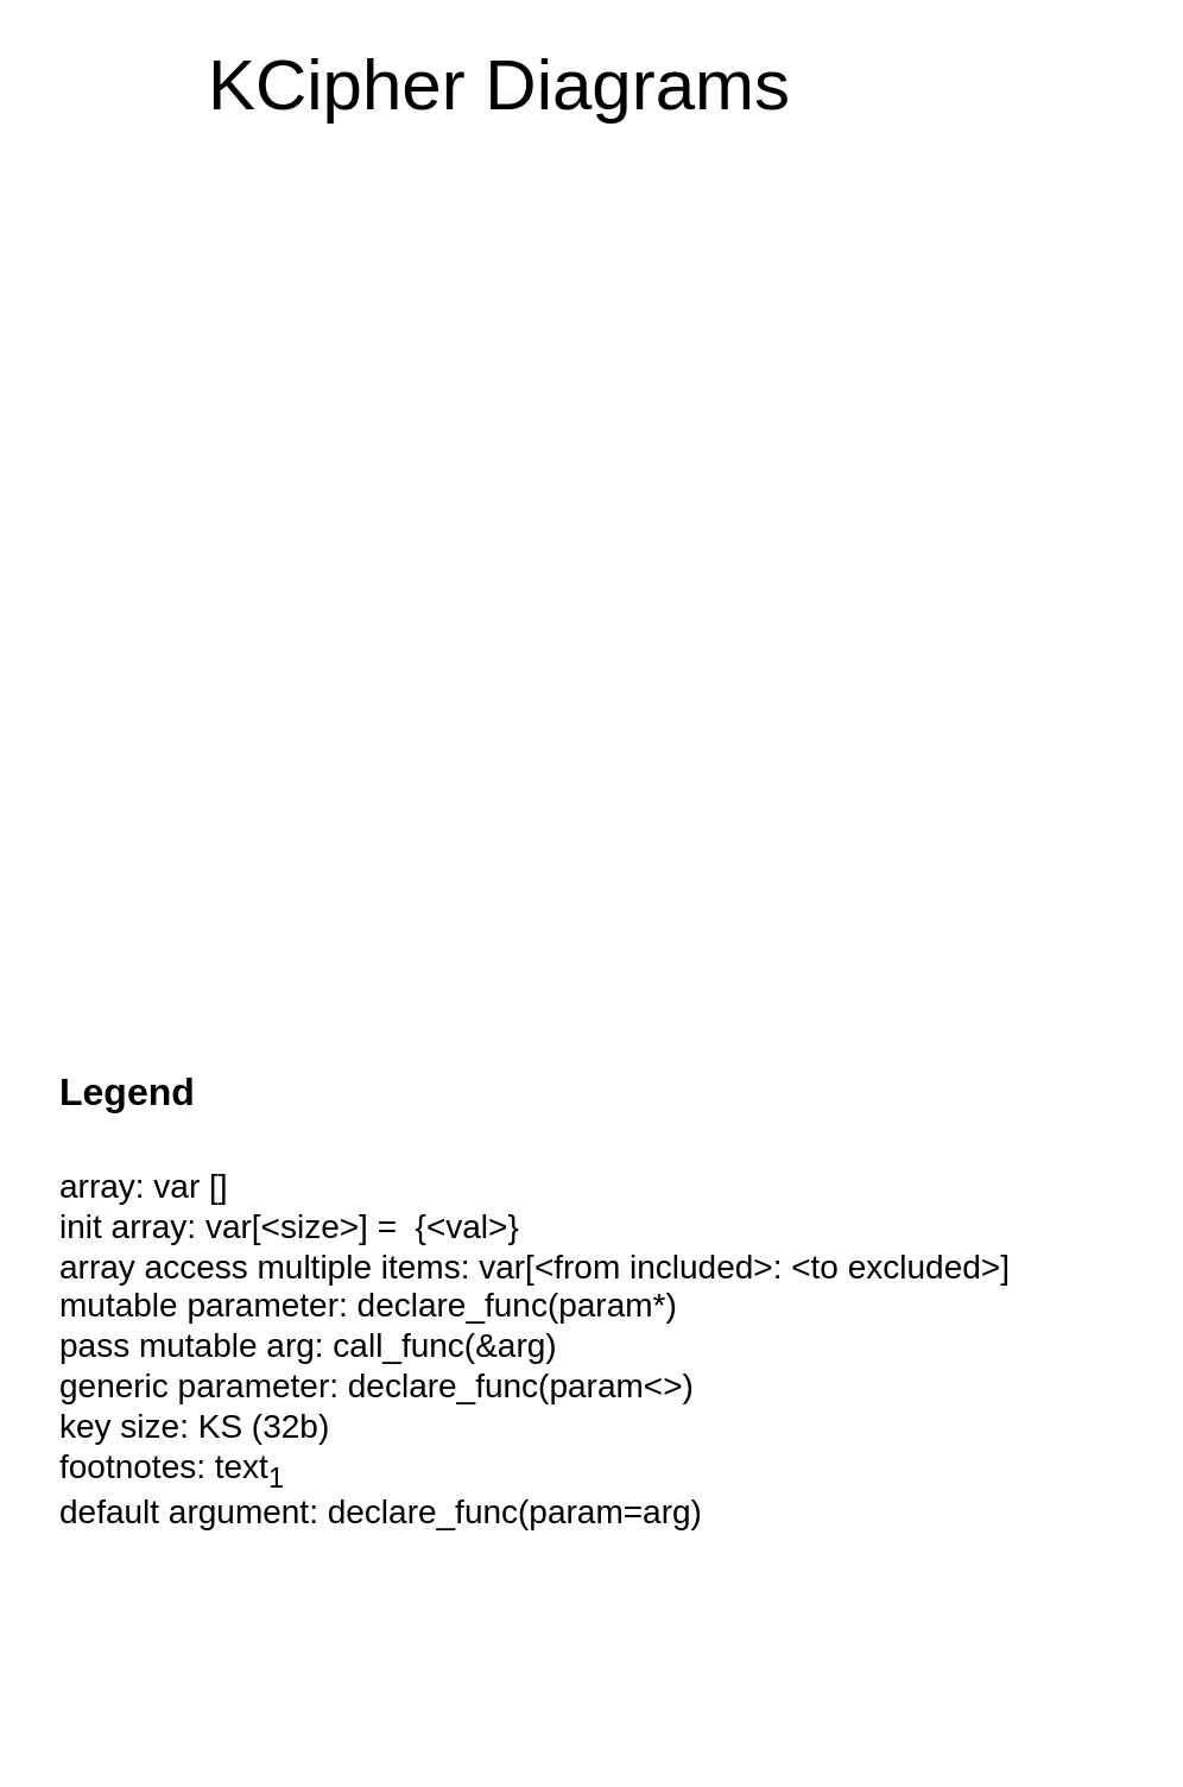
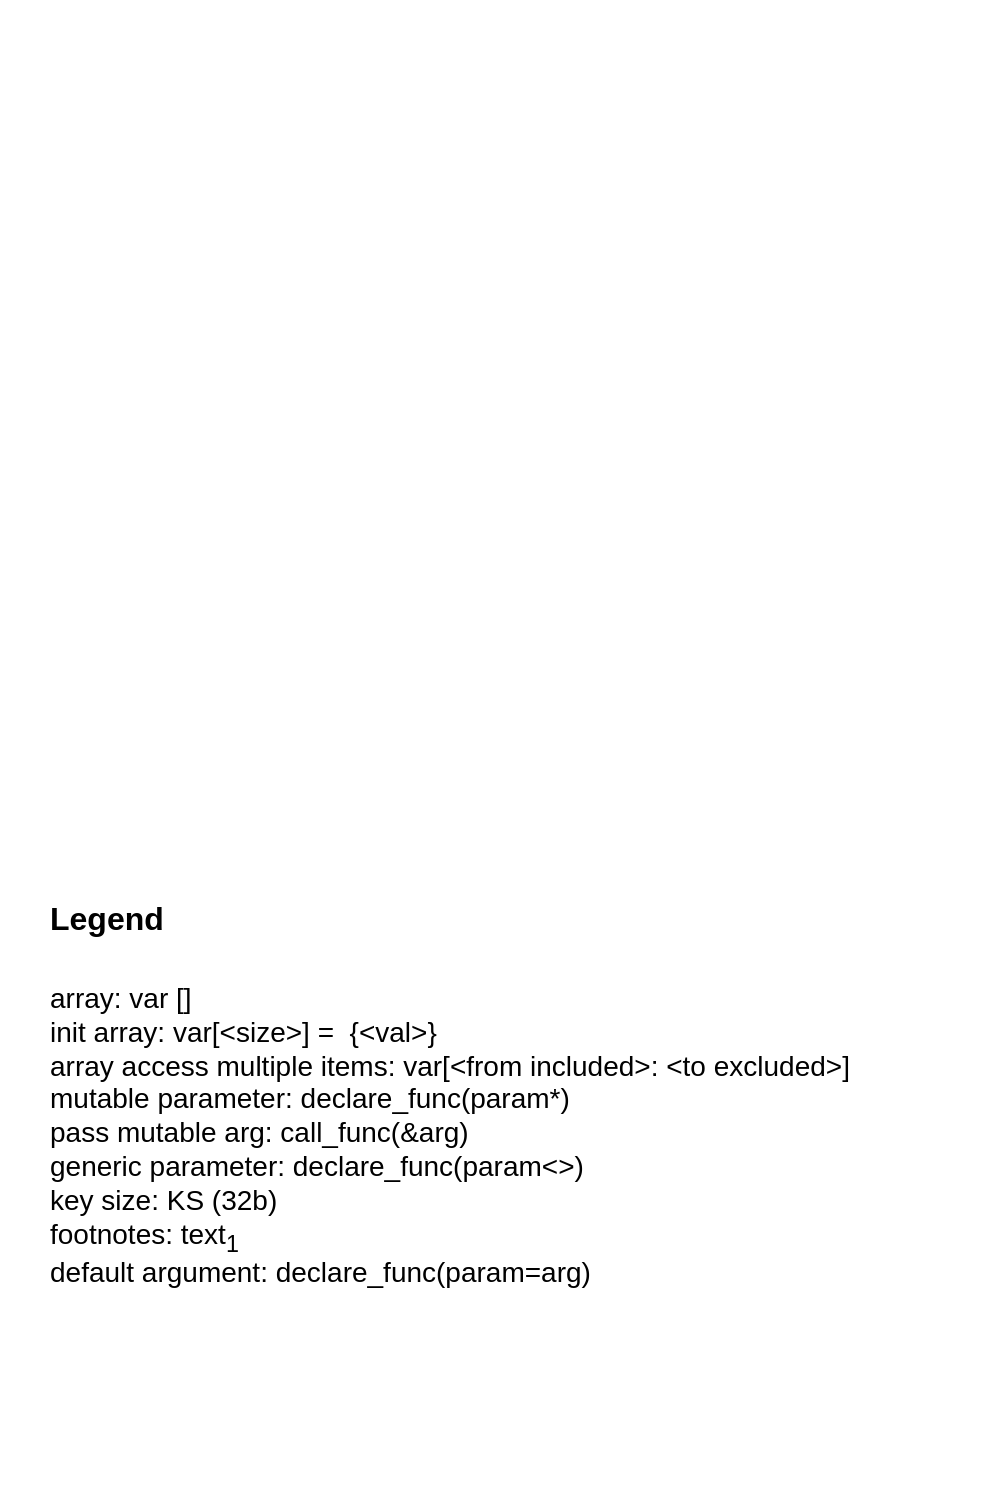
  <mxCell id="0" />
  <mxCell id="1" parent="0" />
- <mxCell id="2" value="KCipher Diagrams" style="text;html=1;strokeColor=none;fillColor=none;align=center;verticalAlign=middle;whiteSpace=wrap;rounded=0;fontSize=30;" parent="1" vertex="1"><mxGeometry x="75" y="20" width="270" height="30" as="geometry" /></mxCell>
  <mxCell id="3" value="&lt;h1&gt;&lt;font style=&quot;font-size: 16px;&quot;&gt;Legend&lt;/font&gt;&lt;/h1&gt;&lt;p&gt;array: var []&lt;br&gt;init array: var[&amp;lt;size&amp;gt;] =&amp;nbsp; {&amp;lt;val&amp;gt;}&lt;br&gt;array access multiple items: var[&amp;lt;from included&amp;gt;: &amp;lt;to excluded&amp;gt;]&lt;br&gt;mutable parameter: declare_func(param*)&lt;br&gt;pass mutable arg: call_func(&amp;amp;arg)&lt;br&gt;generic parameter: declare_func(param&amp;lt;&amp;gt;)&lt;br&gt;key size: KS (32b)&lt;br&gt;footnotes: text&lt;sub&gt;1&lt;br&gt;&lt;/sub&gt;default argument: declare_func(param=arg)&amp;nbsp;&lt;span style=&quot;font-size: 11.667px;&quot;&gt;&lt;sub&gt;&lt;br&gt;&lt;/sub&gt;&lt;/span&gt;&lt;/p&gt;&lt;p style=&quot;text-align: center;&quot;&gt;&lt;span style=&quot;font-size: 10px;&quot;&gt;&lt;sub&gt;&lt;br&gt;&lt;/sub&gt;&lt;/span&gt;&lt;/p&gt;" style="text;html=1;strokeColor=none;fillColor=none;spacing=5;spacingTop=-20;whiteSpace=wrap;overflow=hidden;rounded=0;fontSize=14;" parent="1" vertex="1"><mxGeometry x="20" y="430" width="456" height="300" as="geometry" /></mxCell>
